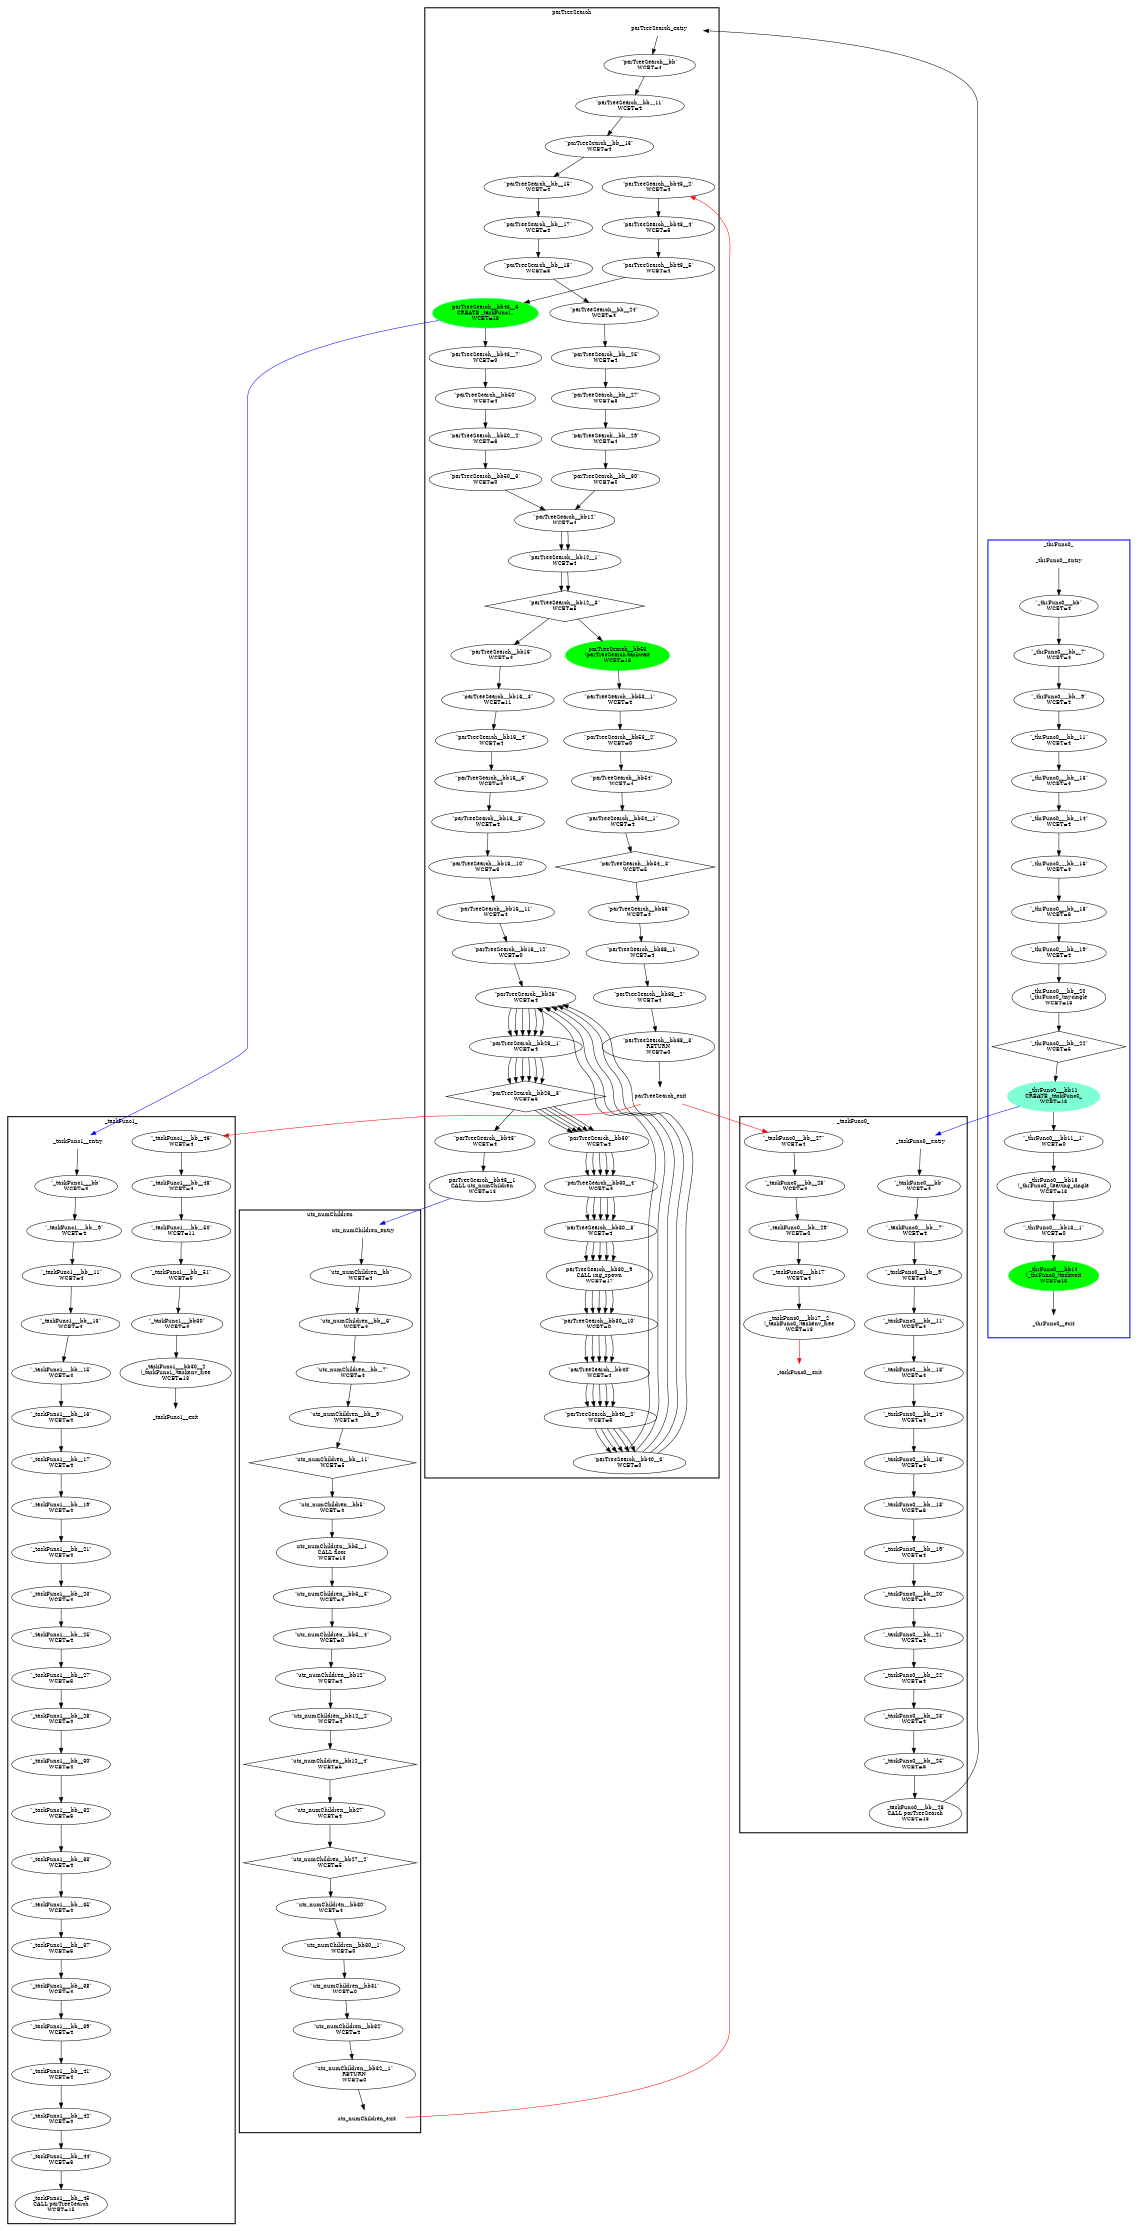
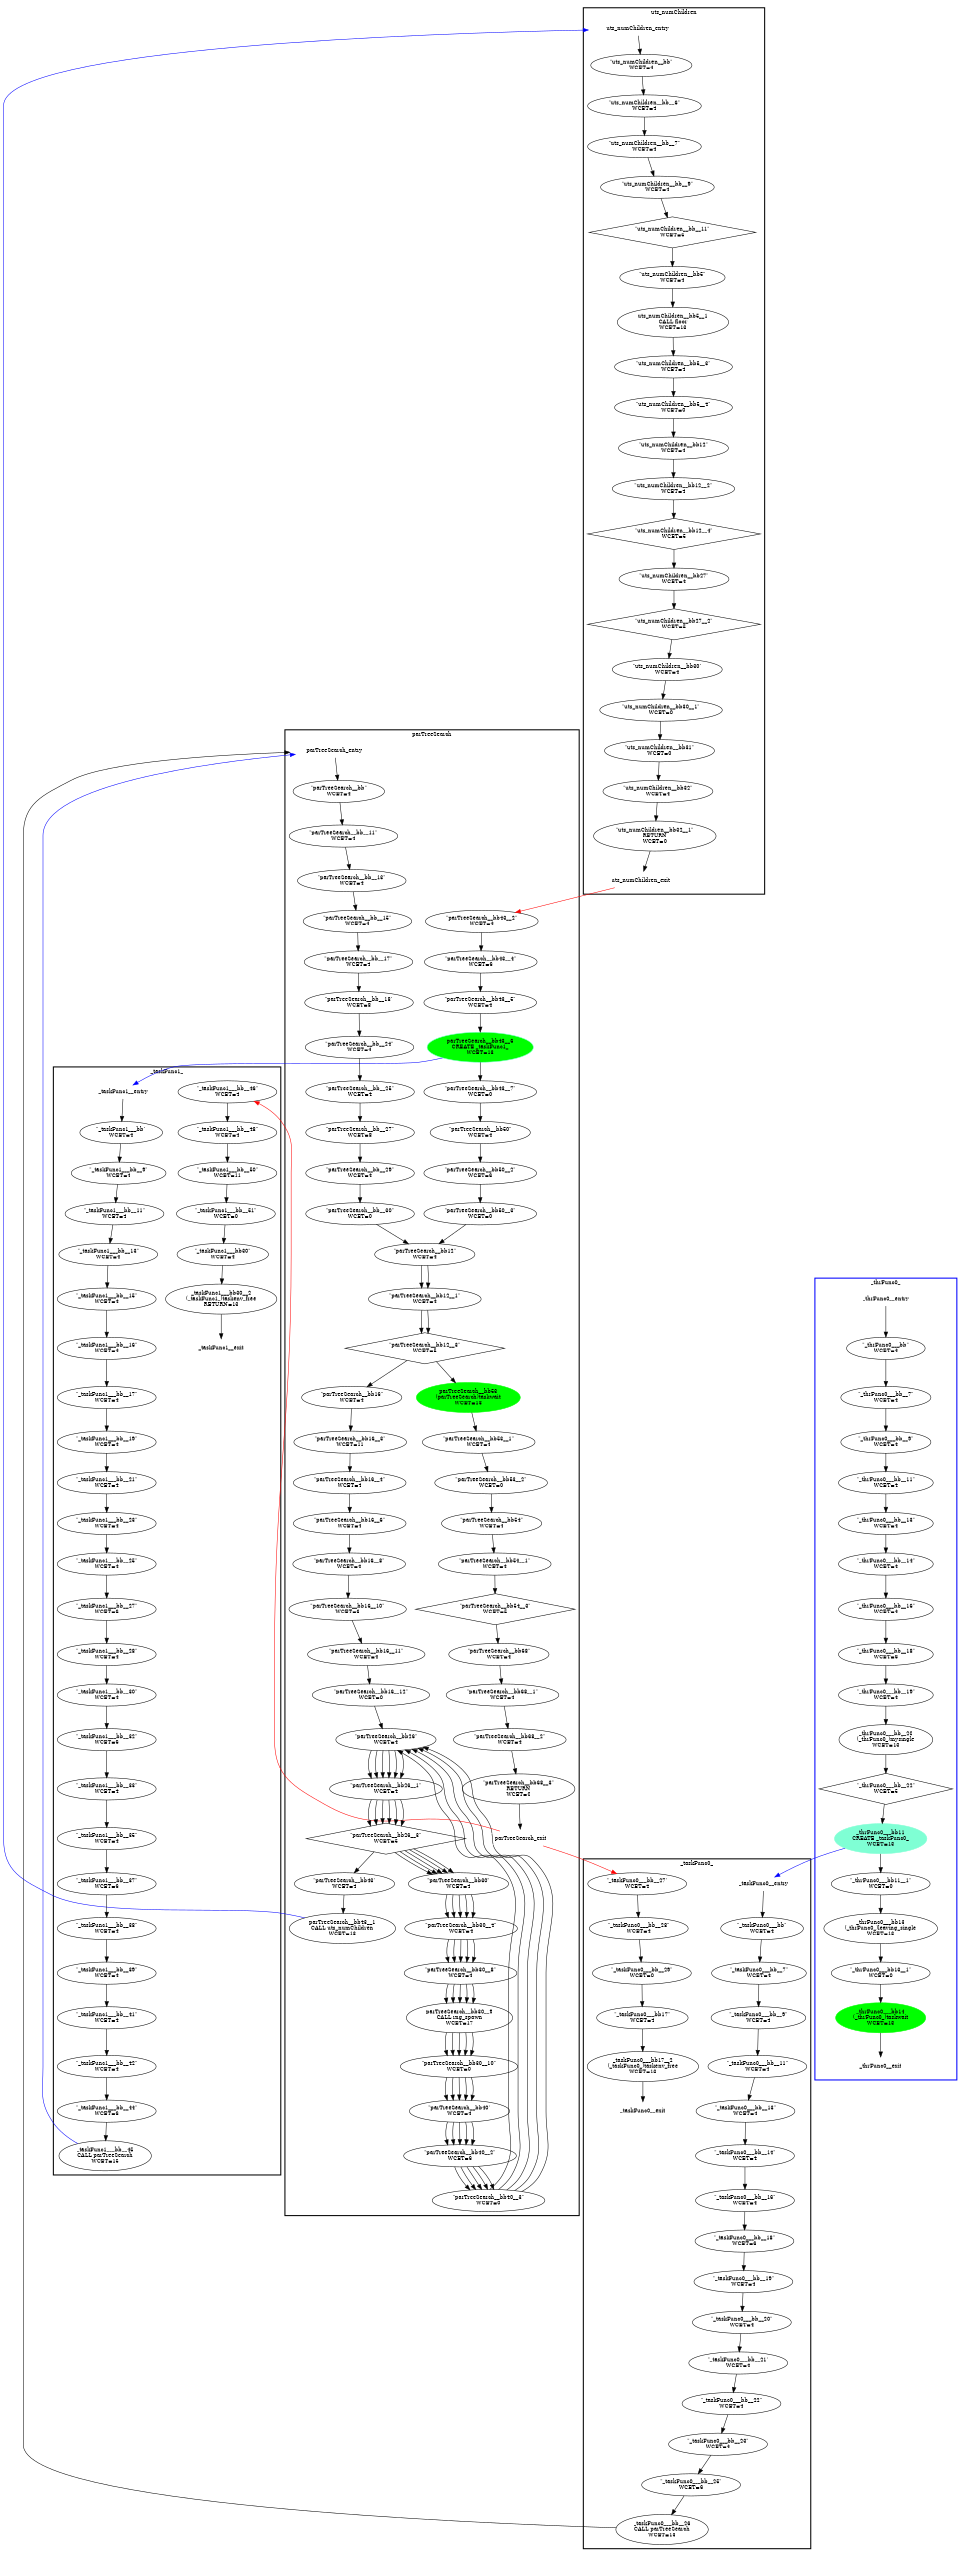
  digraph {
    fontsize=10
    rankdir=TB
    node [fontsize=10]
    n1 [label="\"_thrFunc0___bb__19\"\nWCET=4" width=0.01]
    n2 [label="\"_thrFunc0___bb__13\"\nWCET=4" width=0.01]
    n3 [label="\"_thrFunc0___bb__16\"\nWCET=4" width=0.01]
    n4 [label="\"_thrFunc0___bb__14\"\nWCET=4" width=0.01]
    n5 [label="\"_thrFunc0___bb11__1\"\nWCET=0" width=0.01]
    n6 [label="\"_thrFunc0___bb13__1\"\nWCET=0" width=0.01]
    n7 [color=white label=_thrFunc0__exit shape=diamond width=0.01]
    n8 [label="_thrFunc0___bb13\n(_thrFunc0_)leaving_single\nWCET=13" width=0.01]
    n9 [label="\"_thrFunc0___bb__9\"\nWCET=4" width=0.01]
    n10 [color=aquamarine label="_thrFunc0___bb11\nCREATE _taskFunc0_\nWCET=13" style=filled width=0.01]
    n11 [label="\"_thrFunc0___bb__18\"\nWCET=6" width=0.01]
    n12 [label="\"_thrFunc0___bb__7\"\nWCET=4" width=0.01]
    n13 [label="\"_thrFunc0___bb\"\nWCET=4" width=0.01]
    n14 [label="\"_thrFunc0___bb__11\"\nWCET=4" width=0.01]
    n15 [color=white height=0.01 label=_thrFunc0__entry width=0.01]
    n16 [label="\"_thrFunc0___bb__22\"\nWCET=5" shape=diamond width=0.01]
    n17 [label="_thrFunc0___bb__20\n(_thrFunc0_)mysingle\nWCET=13" width=0.01]
    n18 [color=green label="_thrFunc0___bb14\n(_thrFunc0_)taskwait\nWCET=13" style=filled width=0.01]
    n19 [label="\"_taskFunc0___bb__22\"\nWCET=4" width=0.01]
    n20 [label="\"_taskFunc0___bb__23\"\nWCET=4" width=0.01]
    n21 [label="\"_taskFunc0___bb__19\"\nWCET=4" width=0.01]
    n22 [label="\"_taskFunc0___bb__11\"\nWCET=4" width=0.01]
    n23 [label="\"_taskFunc0___bb__21\"\nWCET=4" width=0.01]
    n24 [label="\"_taskFunc0___bb__27\"\nWCET=4" width=0.01]
    n25 [label="\"_taskFunc0___bb__28\"\nWCET=4" width=0.01]
    n26 [label="\"_taskFunc0___bb__25\"\nWCET=6" width=0.01]
    n27 [label="\"_taskFunc0___bb__7\"\nWCET=4" width=0.01]
    n28 [label="\"_taskFunc0___bb__16\"\nWCET=4" width=0.01]
    n29 [label="\"_taskFunc0___bb__18\"\nWCET=6" width=0.01]
    n30 [label="\"_taskFunc0___bb__29\"\nWCET=0" width=0.01]
    n31 [label="_taskFunc0___bb17__2\n(_taskFunc0_)taskenv_free\nWCET=13" width=0.01]
    n32 [label="\"_taskFunc0___bb__20\"\nWCET=4" width=0.01]
    n33 [label="\"_taskFunc0___bb17\"\nWCET=4" width=0.01]
    n34 [label="\"_taskFunc0___bb__14\"\nWCET=4" width=0.01]
    n35 [label="\"_taskFunc0___bb__9\"\nWCET=4" width=0.01]
    n36 [label="_taskFunc0___bb__26\nCALL parTreeSearch\nWCET=13" width=0.01]
    n37 [label="\"_taskFunc0___bb__13\"\nWCET=4" width=0.01]
    n38 [label="\"_taskFunc0___bb\"\nWCET=4" width=0.01]
    n39 [color=white label=_taskFunc0__exit width=0.01]
    n40 [color=white height=0.01 label=_taskFunc0__entry width=0.01]
    n41 [color=aquamarine fillcolor=green label="parTreeSearch__bb43__6\nCREATE _taskFunc1_\nWCET=13" style=filled width=0.01]
    n42 [label="\"parTreeSearch__bb16__6\"\nWCET=4" width=0.01]
    n43 [label="\"parTreeSearch__bb30__10\"\nWCET=0" width=0.01]
    n44 [label="\"parTreeSearch__bb53__2\"\nWCET=0" width=0.01]
    n45 [label="\"parTreeSearch__bb__13\"\nWCET=4" width=0.01]
    n46 [label="\"parTreeSearch__bb__27\"\nWCET=8" width=0.01]
    n47 [label="\"parTreeSearch__bb40__3\"\nWCET=0" width=0.01]
    n48 [label="parTreeSearch__bb30__9\nCALL rng_spawn\nWCET=17" width=0.01]
    n49 [color=white height=0.01 label=parTreeSearch_entry width=0.01]
    n50 [label="\"parTreeSearch__bb__24\"\nWCET=4" width=0.01]
    n51 [label="\"parTreeSearch__bb30\"\nWCET=4" width=0.01]
    n52 [label="\"parTreeSearch__bb43__4\"\nWCET=6" width=0.01]
    n53 [label="\"parTreeSearch__bb__11\"\nWCET=4" width=0.01]
    n54 [label="\"parTreeSearch__bb43__7\"\nWCET=0" width=0.01]
    n55 [label="\"parTreeSearch__bb30__4\"\nWCET=4" width=0.01]
    n56 [label="\"parTreeSearch__bb__15\"\nWCET=4" width=0.01]
    n57 [label="\"parTreeSearch__bb50__3\"\nWCET=0" width=0.01]
    n58 [label="\"parTreeSearch__bb__18\"\nWCET=8" width=0.01]
    n59 [color=green label="parTreeSearch__bb53\n(parTreeSearch)taskwait\nWCET=13" style=filled width=0.01]
    n60 [label="\"parTreeSearch__bb16\"\nWCET=4" width=0.01]
    n61 [label="\"parTreeSearch__bb54__1\"\nWCET=4" width=0.01]
    n62 [label="\"parTreeSearch__bb26\"\nWCET=4" width=0.01]
    n63 [label="\"parTreeSearch__bb\"\nWCET=4" width=0.01]
    n64 [color=white label=parTreeSearch_exit width=0.01]
    n65 [label="\"parTreeSearch__bb12\"\nWCET=4" width=0.01]
    n66 [label="\"parTreeSearch__bb16__3\"\nWCET=11" width=0.01]
    n67 [label="\"parTreeSearch__bb26__1\"\nWCET=4" width=0.01]
    n68 [label="\"parTreeSearch__bb43\"\nWCET=4" width=0.01]
    n69 [label="\"parTreeSearch__bb40__2\"\nWCET=6" width=0.01]
    n70 [label="\"parTreeSearch__bb68\"\nWCET=4" width=0.01]
    n71 [label="\"parTreeSearch__bb50__2\"\nWCET=6" width=0.01]
    n72 [label="\"parTreeSearch__bb43__2\"\nWCET=4" width=0.01]
    n73 [label="\"parTreeSearch__bb16__12\"\nWCET=0" width=0.01]
    n74 [label="\"parTreeSearch__bb12__1\"\nWCET=4" width=0.01]
    n75 [label="\"parTreeSearch__bb26__3\"\nWCET=5" shape=diamond width=0.01]
    n76 [label="\"parTreeSearch__bb12__3\"\nWCET=5" shape=diamond width=0.01]
    n77 [label="\"parTreeSearch__bb16__11\"\nWCET=4" width=0.01]
    n78 [label="\"parTreeSearch__bb53__1\"\nWCET=4" width=0.01]
    n79 [label="\"parTreeSearch__bb16__4\"\nWCET=4" width=0.01]
    n80 [label="\"parTreeSearch__bb68__2\"\nWCET=4" width=0.01]
    n81 [label="parTreeSearch__bb43__1\nCALL uts_numChildren\nWCET=13" width=0.01]
    n82 [label="\"parTreeSearch__bb__29\"\nWCET=4" width=0.01]
    n83 [label="\"parTreeSearch__bb__25\"\nWCET=4" width=0.01]
    n84 [label="\"parTreeSearch__bb43__5\"\nWCET=4" width=0.01]
    n85 [label="\"parTreeSearch__bb__30\"\nWCET=0" width=0.01]
    n86 [label="\"parTreeSearch__bb68__1\"\nWCET=4" width=0.01]
    n87 [label="\"parTreeSearch__bb16__10\"\nWCET=6" width=0.01]
    n88 [label="\"parTreeSearch__bb50\"\nWCET=4" width=0.01]
    n89 [label="\"parTreeSearch__bb30__8\"\nWCET=4" width=0.01]
    n90 [label="\"parTreeSearch__bb40\"\nWCET=4" width=0.01]
    n91 [label="\"parTreeSearch__bb54\"\nWCET=4" width=0.01]
    n92 [label="\"parTreeSearch__bb68__3\"\nRETURN\nWCET=0" width=0.01]
    n93 [label="\"parTreeSearch__bb54__3\"\nWCET=5" shape=diamond width=0.01]
    n94 [label="\"parTreeSearch__bb16__8\"\nWCET=4" width=0.01]
    n95 [label="\"parTreeSearch__bb__17\"\nWCET=4" width=0.01]
    n96 [label="\"uts_numChildren__bb31\"\nWCET=0" width=0.01]
    n97 [color=white height=0.01 label=uts_numChildren_entry width=0.01]
    n98 [label="\"uts_numChildren__bb12__4\"\nWCET=5" shape=diamond width=0.01]
    n99 [color=white label=uts_numChildren_exit width=0.01]
    n100 [label="\"uts_numChildren__bb5__3\"\nWCET=4" width=0.01]
    n101 [label="\"uts_numChildren__bb5__4\"\nWCET=0" width=0.01]
    n102 [label="\"uts_numChildren__bb__7\"\nWCET=4" width=0.01]
    n103 [label="\"uts_numChildren__bb30\"\nWCET=4" width=0.01]
    n104 [label="\"uts_numChildren__bb30__1\"\nWCET=0" width=0.01]
    n105 [label="\"uts_numChildren__bb27__2\"\nWCET=5" shape=diamond width=0.01]
    n106 [label="\"uts_numChildren__bb12__2\"\nWCET=4" width=0.01]
    n107 [label="uts_numChildren__bb5__1\nCALL floor\nWCET=13" width=0.01]
    n108 [label="\"uts_numChildren__bb\"\nWCET=4" width=0.01]
    n109 [label="\"uts_numChildren__bb5\"\nWCET=4" width=0.01]
    n110 [label="\"uts_numChildren__bb__11\"\nWCET=5" shape=diamond width=0.01]
    n111 [label="\"uts_numChildren__bb32\"\nWCET=4" width=0.01]
    n112 [label="\"uts_numChildren__bb__6\"\nWCET=4" width=0.01]
    n113 [label="\"uts_numChildren__bb12\"\nWCET=4" width=0.01]
    n114 [label="\"uts_numChildren__bb27\"\nWCET=4" width=0.01]
    n115 [label="\"uts_numChildren__bb32__1\"\nRETURN\nWCET=0" width=0.01]
    n116 [label="\"uts_numChildren__bb__9\"\nWCET=4" width=0.01]
    n117 [label="\"_taskFunc1___bb__16\"\nWCET=4" width=0.01]
    n118 [label="\"_taskFunc1___bb__25\"\nWCET=4" width=0.01]
    n119 [label="\"_taskFunc1___bb\"\nWCET=4" width=0.01]
    n120 [label="\"_taskFunc1___bb__37\"\nWCET=6" width=0.01]
    n121 [label="\"_taskFunc1___bb__23\"\nWCET=4" width=0.01]
    n122 [label="\"_taskFunc1___bb__46\"\nWCET=4" width=0.01]
    n123 [label="\"_taskFunc1___bb__51\"\nWCET=0" width=0.01]
    n124 [label="\"_taskFunc1___bb__28\"\nWCET=4" width=0.01]
    n125 [label="\"_taskFunc1___bb__42\"\nWCET=4" width=0.01]
    n126 [label="_taskFunc1___bb__45\nCALL parTreeSearch\nWCET=15" width=0.01]
-   n127 [label="_taskFunc1___bb30__2\n(_taskFunc1_)taskenv_free\nWCET=13" width=0.01]
+   n127 [label="_taskFunc1___bb30__2\n(_taskFunc1_)taskenv_free\nRETURN=13" width=0.01]
    n128 [color=white height=0.01 label=_taskFunc1__entry width=0.01]
    n129 [label="\"_taskFunc1___bb30\"\nWCET=4" width=0.01]
    n130 [color=white label=_taskFunc1__exit width=0.01]
    n131 [label="\"_taskFunc1___bb__21\"\nWCET=4" width=0.01]
    n132 [label="\"_taskFunc1___bb__19\"\nWCET=4" width=0.01]
    n133 [label="\"_taskFunc1___bb__35\"\nWCET=4" width=0.01]
    n134 [label="\"_taskFunc1___bb__15\"\nWCET=4" width=0.01]
    n135 [label="\"_taskFunc1___bb__44\"\nWCET=6" width=0.01]
    n136 [label="\"_taskFunc1___bb__17\"\nWCET=4" width=0.01]
    n137 [label="\"_taskFunc1___bb__41\"\nWCET=4" width=0.01]
    n138 [label="\"_taskFunc1___bb__38\"\nWCET=4" width=0.01]
    n139 [label="\"_taskFunc1___bb__11\"\nWCET=4" width=0.01]
    n140 [label="\"_taskFunc1___bb__13\"\nWCET=4" width=0.01]
    n141 [label="\"_taskFunc1___bb__39\"\nWCET=4" width=0.01]
    n142 [label="\"_taskFunc1___bb__50\"\nWCET=11" width=0.01]
    n143 [label="\"_taskFunc1___bb__33\"\nWCET=4" width=0.01]
    n144 [label="\"_taskFunc1___bb__32\"\nWCET=6" width=0.01]
    n145 [label="\"_taskFunc1___bb__48\"\nWCET=4" width=0.01]
    n146 [label="\"_taskFunc1___bb__30\"\nWCET=4" width=0.01]
    n147 [label="\"_taskFunc1___bb__9\"\nWCET=4" width=0.01]
    n148 [label="\"_taskFunc1___bb__27\"\nWCET=6" width=0.01]
    subgraph cluster_1 {
      color=blue
      label=_thrFunc0_
      style=bold
      n1
      n2
      n3
      n4
      n5
      n6
      n7
      n8
      n9
      n10
      n11
      n12
      n13
      n14
      n15
      n16
      n17
      n18
    }
    subgraph cluster_2 {
      label=_taskFunc0_
      style=bold
      n19
      n20
      n21
      n22
      n23
      n24
      n25
      n26
      n27
      n28
      n29
      n30
      n31
      n32
      n33
      n34
      n35
      n36
      n37
      n38
      n39
      n40
    }
    subgraph cluster_3 {
      label=parTreeSearch
      style=bold
      n41
      n42
      n43
      n44
      n45
      n46
      n47
      n48
      n49
      n50
      n51
      n52
      n53
      n54
      n55
      n56
      n57
      n58
      n59
      n60
      n61
      n62
      n63
      n64
      n65
      n66
      n67
      n68
      n69
      n70
      n71
      n72
      n73
      n74
      n75
      n76
      n77
      n78
      n79
      n80
      n81
      n82
      n83
      n84
      n85
      n86
      n87
      n88
      n89
      n90
      n91
      n92
      n93
      n94
      n95
    }
    subgraph cluster_4 {
      label=uts_numChildren
      style=bold
      n96
      n97
      n98
      n99
      n100
      n101
      n102
      n103
      n104
      n105
      n106
      n107
      n108
      n109
      n110
      n111
      n112
      n113
      n114
      n115
      n116
    }
    subgraph cluster_5 {
      label=uts_numChildren_bin
      style=bold
    }
    subgraph cluster_6 {
      label=rng_toProb
      style=bold
    }
    subgraph cluster_7 {
      label=_taskFunc1_
      style=bold
      n117
      n118
      n119
      n120
      n121
      n122
      n123
      n124
      n125
      n126
      n127
      n128
      n129
      n130
      n131
      n132
      n133
      n134
      n135
      n136
      n137
      n138
      n139
      n140
      n141
      n142
      n143
      n144
      n145
      n146
      n147
      n148
    }
    n1 -> n17
    n2 -> n4
    n3 -> n11
    n4 -> n3
    n5 -> n8
    n6 -> n18
    n8 -> n6
    n9 -> n14
    n10 -> n5
    n10 -> n40 [color=blue]
    n11 -> n1
    n12 -> n9
    n13 -> n12
    n14 -> n2
    n15 -> n13
    n16 -> n10
    n17 -> n16
    n18 -> n7
    n19 -> n20
    n20 -> n26
    n21 -> n32
    n22 -> n37
    n23 -> n19
    n24 -> n25
    n25 -> n30
    n26 -> n36
    n27 -> n35
    n28 -> n29
    n29 -> n21
    n30 -> n33
-   n31 -> n39 [color=red]
+   n31 -> n39
    n32 -> n23
    n33 -> n31
    n34 -> n28
    n35 -> n22
    n36 -> n49 [color=black]
    n37 -> n34
    n38 -> n27
    n40 -> n38
    n41 -> n54
    n41 -> n128 [color=blue]
    n42 -> n94
    n43 -> n90
    n43 -> n90
    n43 -> n90
    n43 -> n90
    n43 -> n90
    n44 -> n91
    n45 -> n56
    n46 -> n82
    n47 -> n62
    n47 -> n62
    n47 -> n62
    n47 -> n62
    n47 -> n62
    n48 -> n43
    n48 -> n43
    n48 -> n43
    n48 -> n43
    n48 -> n43
    n49 -> n63
    n50 -> n83
    n51 -> n55
    n51 -> n55
    n51 -> n55
    n51 -> n55
    n51 -> n55
    n52 -> n84
    n53 -> n45
    n54 -> n88
    n55 -> n89
    n55 -> n89
    n55 -> n89
    n55 -> n89
    n55 -> n89
    n56 -> n95
    n57 -> n65
    n58 -> n50
    n59 -> n78
    n60 -> n66
    n61 -> n93
    n62 -> n67
    n62 -> n67
    n62 -> n67
    n62 -> n67
    n62 -> n67
    n62 -> n67
    n63 -> n53
    n64 -> n24 [color=red]
    n64 -> n122 [color=red]
    n65 -> n74
    n65 -> n74
    n66 -> n79
    n67 -> n75
    n67 -> n75
    n67 -> n75
    n67 -> n75
    n67 -> n75
    n67 -> n75
    n68 -> n81
    n69 -> n47
    n69 -> n47
    n69 -> n47
    n69 -> n47
    n69 -> n47
    n70 -> n86
    n71 -> n57
    n72 -> n52
    n73 -> n62
    n74 -> n76
    n74 -> n76
    n75 -> n51
    n75 -> n51
    n75 -> n51
    n75 -> n51
    n75 -> n51
    n75 -> n68
    n76 -> n59
    n76 -> n60
    n77 -> n73
    n78 -> n44
    n79 -> n42
    n80 -> n92
    n81 -> n97 [color=blue]
    n82 -> n85
    n83 -> n46
    n84 -> n41
    n85 -> n65
    n86 -> n80
    n87 -> n77
    n88 -> n71
    n89 -> n48
    n89 -> n48
    n89 -> n48
    n89 -> n48
    n89 -> n48
    n90 -> n69
    n90 -> n69
    n90 -> n69
    n90 -> n69
    n90 -> n69
    n91 -> n61
    n92 -> n64
    n93 -> n70
    n94 -> n87
    n95 -> n58
    n96 -> n111
    n97 -> n108
    n98 -> n114
    n99 -> n72 [color=red]
    n100 -> n101
    n101 -> n113
    n102 -> n116
    n103 -> n104
    n104 -> n96
    n105 -> n103
    n106 -> n98
    n107 -> n100
    n108 -> n112
    n109 -> n107
    n110 -> n109
    n111 -> n115
    n112 -> n102
    n113 -> n106
    n114 -> n105
    n115 -> n99
    n116 -> n110
    n117 -> n136
    n118 -> n148
    n119 -> n147
    n120 -> n138
    n121 -> n118
    n122 -> n145
    n123 -> n129
    n124 -> n146
    n125 -> n135
+   n126 -> n49 [color=blue]
    n127 -> n130
    n128 -> n119
    n129 -> n127
    n131 -> n121
    n132 -> n131
    n133 -> n120
    n134 -> n117
    n135 -> n126
    n136 -> n132
    n137 -> n125
    n138 -> n141
    n139 -> n140
    n140 -> n134
    n141 -> n137
    n142 -> n123
    n143 -> n133
    n144 -> n143
    n145 -> n142
    n146 -> n144
    n147 -> n139
    n148 -> n124
  }
